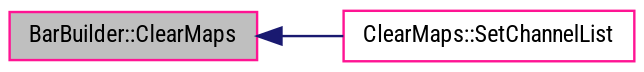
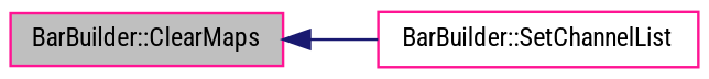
  digraph {
    rankdir=LR
    fontname="Roboto Condensed"
    node [color=deeppink fontname="Roboto Condensed" fontsize=10 shape=record style=filled]
    n1 [fillcolor=grey75 fontcolor=black height=0.2 label="BarBuilder::ClearMaps" width=0.4]
-   n2 [fillcolor=white height=0.2 label="ClearMaps::SetChannelList" width=0.4]
+   n2 [fillcolor=white height=0.2 label="BarBuilder::SetChannelList" width=0.4]
    n1 -> n2 [color=midnightblue dir=back fontname="Roboto Condensed" fontsize=10 labelfontname=Helvetica labelfontsize=10 style=solid]
  }
